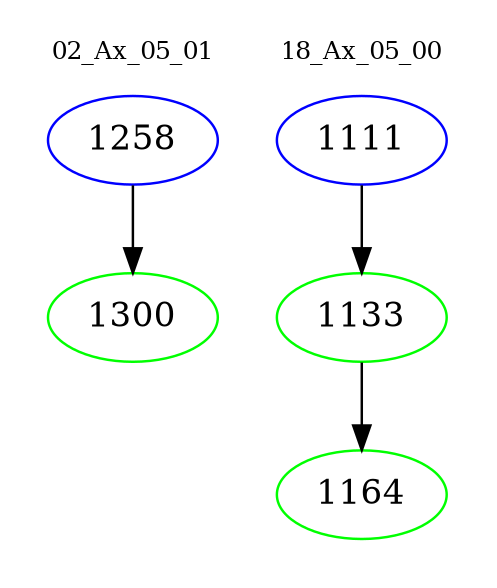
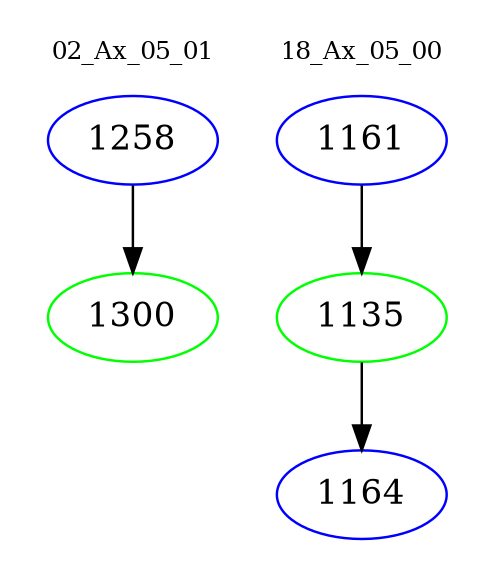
  digraph {
    node [color=green]
    edge [color=black]
    n1 [color=blue label=1258]
    n2 [label=1300]
-   n3 [color=blue label=1111]
-   n4 [label=1133]
-   n5 [label=1164]
+   n3 [color=blue label=1161]
+   n4 [label=1135]
+   n5 [color=blue label=1164]
    subgraph cluster_1 {
      color=white
      fontsize=10
      label="02_Ax_05_01"
      n1
      n2
    }
    subgraph cluster_2 {
      color=white
      fontsize=10
      label="18_Ax_05_00"
      n3
      n4
      n5
    }
    n1 -> n2
    n3 -> n4
    n4 -> n5
  }
